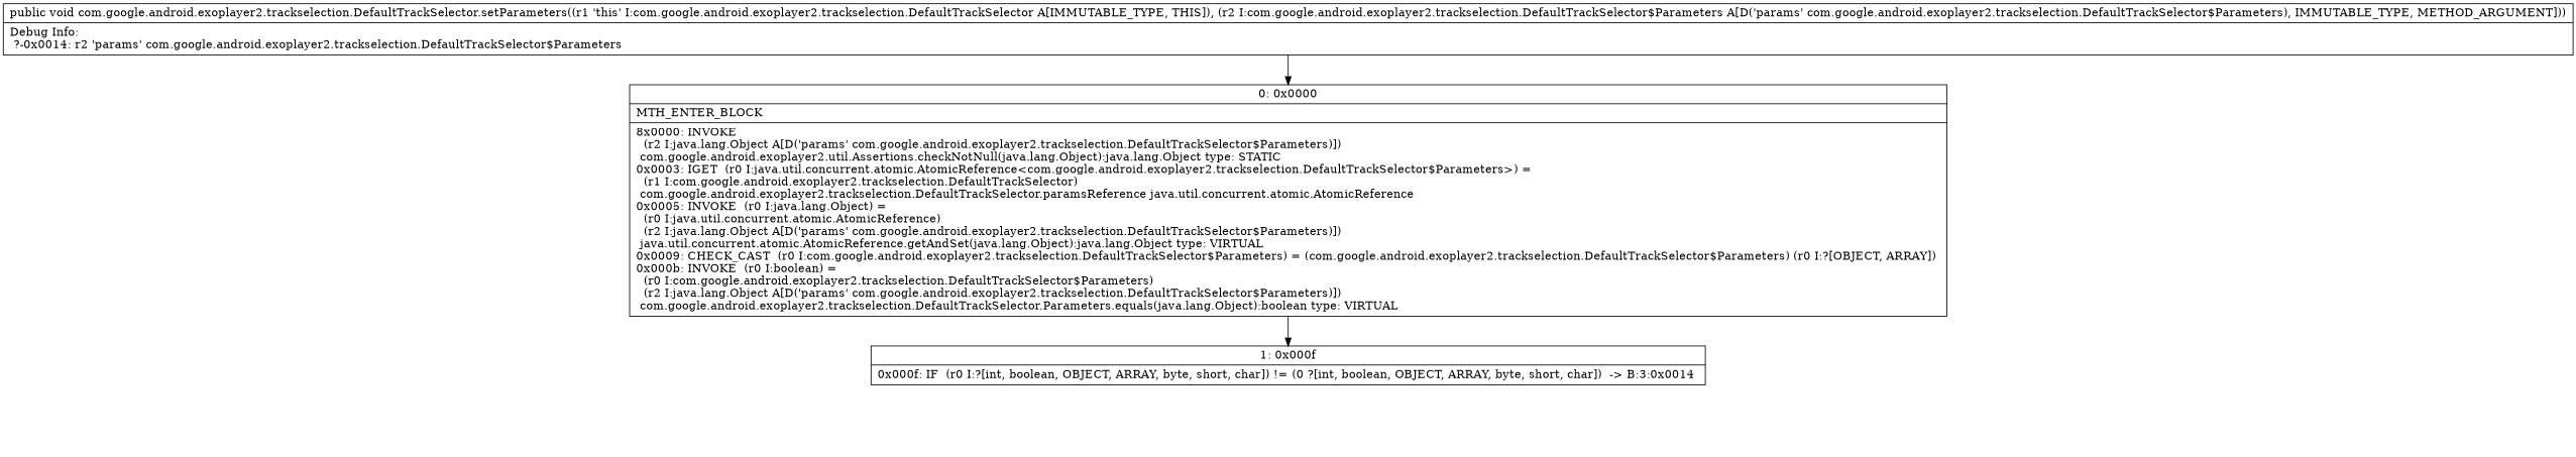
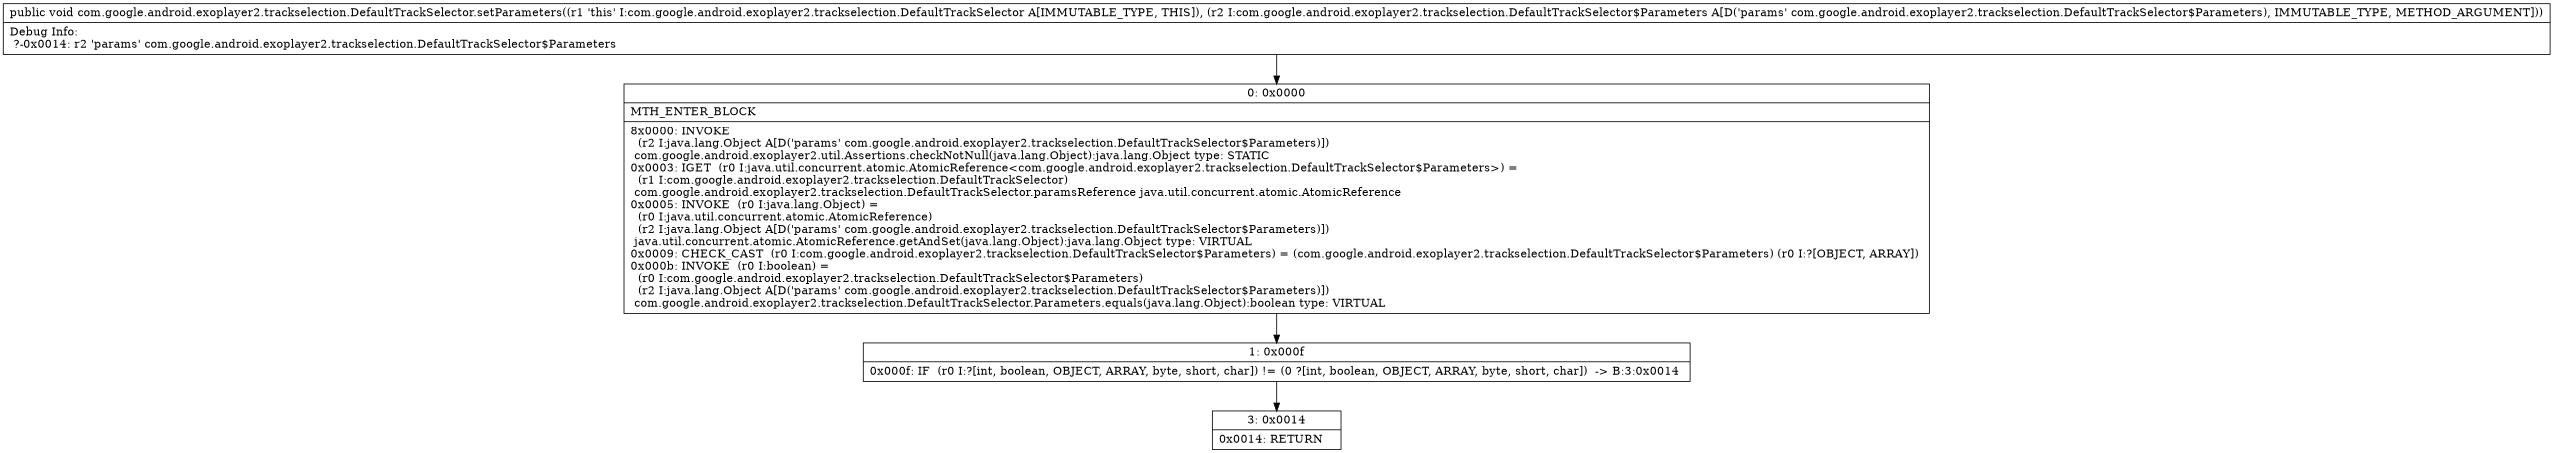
  digraph {
    node [shape=record]
    n1 [label="{0\:\ 0x0000|MTH_ENTER_BLOCK\l|8x0000: INVOKE  \l  (r2 I:java.lang.Object A[D('params' com.google.android.exoplayer2.trackselection.DefaultTrackSelector$Parameters)])\l com.google.android.exoplayer2.util.Assertions.checkNotNull(java.lang.Object):java.lang.Object type: STATIC \l0x0003: IGET  (r0 I:java.util.concurrent.atomic.AtomicReference\<com.google.android.exoplayer2.trackselection.DefaultTrackSelector$Parameters\>) = \l  (r1 I:com.google.android.exoplayer2.trackselection.DefaultTrackSelector)\l com.google.android.exoplayer2.trackselection.DefaultTrackSelector.paramsReference java.util.concurrent.atomic.AtomicReference \l0x0005: INVOKE  (r0 I:java.lang.Object) = \l  (r0 I:java.util.concurrent.atomic.AtomicReference)\l  (r2 I:java.lang.Object A[D('params' com.google.android.exoplayer2.trackselection.DefaultTrackSelector$Parameters)])\l java.util.concurrent.atomic.AtomicReference.getAndSet(java.lang.Object):java.lang.Object type: VIRTUAL \l0x0009: CHECK_CAST  (r0 I:com.google.android.exoplayer2.trackselection.DefaultTrackSelector$Parameters) = (com.google.android.exoplayer2.trackselection.DefaultTrackSelector$Parameters) (r0 I:?[OBJECT, ARRAY]) \l0x000b: INVOKE  (r0 I:boolean) = \l  (r0 I:com.google.android.exoplayer2.trackselection.DefaultTrackSelector$Parameters)\l  (r2 I:java.lang.Object A[D('params' com.google.android.exoplayer2.trackselection.DefaultTrackSelector$Parameters)])\l com.google.android.exoplayer2.trackselection.DefaultTrackSelector.Parameters.equals(java.lang.Object):boolean type: VIRTUAL \l}"]
    n2 [label="{1\:\ 0x000f|0x000f: IF  (r0 I:?[int, boolean, OBJECT, ARRAY, byte, short, char]) != (0 ?[int, boolean, OBJECT, ARRAY, byte, short, char])  \-\> B:3:0x0014 \l}"]
+   n3 [label="{3\:\ 0x0014|0x0014: RETURN   \l}"]
    n4 [label="{public void com.google.android.exoplayer2.trackselection.DefaultTrackSelector.setParameters((r1 'this' I:com.google.android.exoplayer2.trackselection.DefaultTrackSelector A[IMMUTABLE_TYPE, THIS]), (r2 I:com.google.android.exoplayer2.trackselection.DefaultTrackSelector$Parameters A[D('params' com.google.android.exoplayer2.trackselection.DefaultTrackSelector$Parameters), IMMUTABLE_TYPE, METHOD_ARGUMENT]))  | Debug Info:\l  ?\-0x0014: r2 'params' com.google.android.exoplayer2.trackselection.DefaultTrackSelector$Parameters\l}"]
    n1 -> n2
+   n2 -> n3
    n4 -> n1
  }
